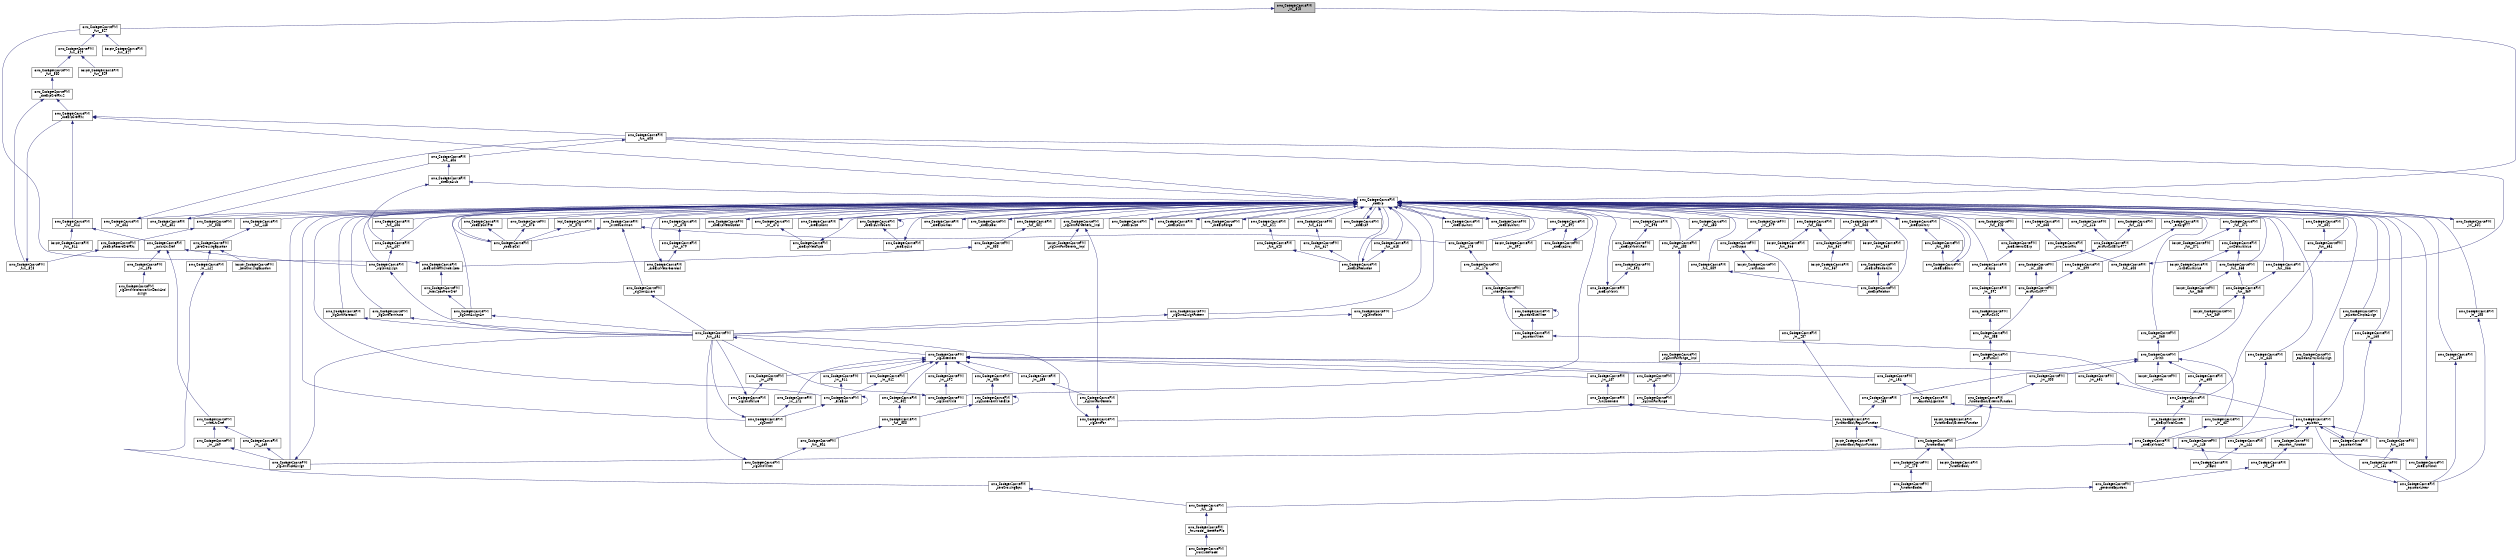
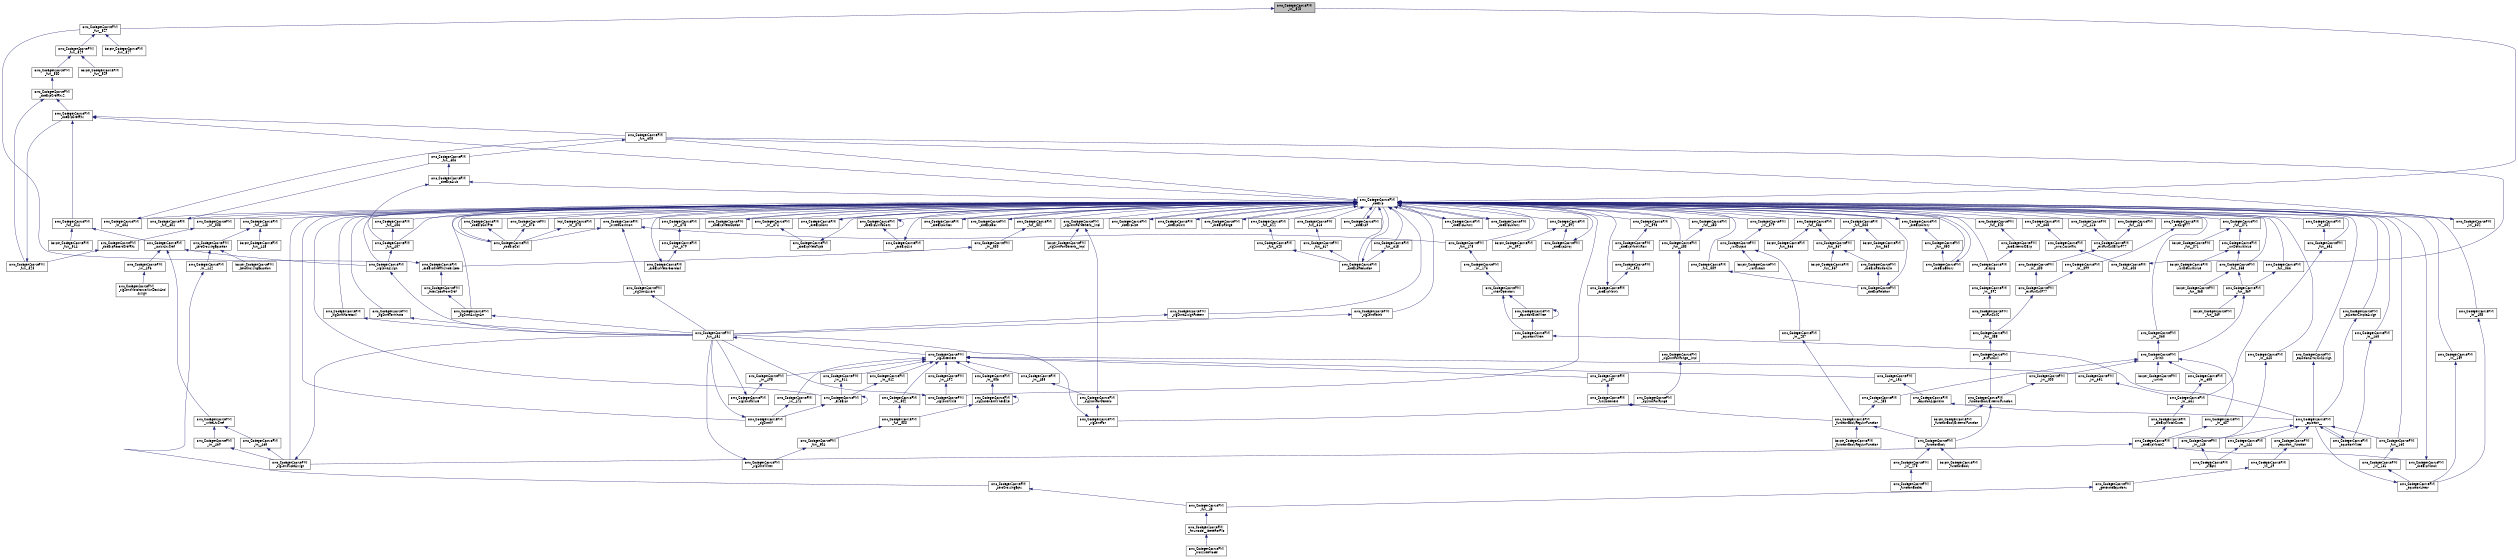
  digraph {
    fontname=Lato
    rankdir=TB
    node [color=black fillcolor=white fontname=Lato fontsize=10 shape=record style=filled]
    edge [color=midnightblue dir=back fontname=Lato fontsize=10 labelfontname=Helvetica labelfontsize=10 style=solid]
    n1 [fillcolor=grey75 fontcolor=black height=0.2 label="omc_CodegenSparseFMI\l_lm__525" width=0.4]
    n2 [height=0.2 label="omc_CodegenSparseFMI\l_fun__527" width=0.4]
    n3 [height=0.2 label="omc_CodegenSparseFMI\l_fun__529" width=0.4]
    n4 [height=0.2 label="boxptr_CodegenSparseFMI\l_fun__527" width=0.4]
    n5 [height=0.2 label="omc_CodegenSparseFMI\l_fun__530" width=0.4]
    n6 [height=0.2 label="boxptr_CodegenSparseFMI\l_fun__529" width=0.4]
    n7 [height=0.2 label="omc_CodegenSparseFMI\l_daeExpCrefRhs2" width=0.4]
    n8 [height=0.2 label="omc_CodegenSparseFMI\l_daeExpCrefRhs" width=0.4]
    n9 [height=0.2 label="omc_CodegenSparseFMI\l_fun__523" width=0.4]
    n10 [height=0.2 label="omc_CodegenSparseFMI\l_fun__605" width=0.4]
    n11 [height=0.2 label="omc_CodegenSparseFMI\l_daeExp" width=0.4]
    n12 [height=0.2 label="omc_CodegenSparseFMI\l_fun__514" width=0.4]
    n13 [height=0.2 label="omc_CodegenSparseFMI\l_fun__606" width=0.4]
    n14 [height=0.2 label="omc_CodegenSparseFMI\l_fun__457" width=0.4]
    n15 [height=0.2 label="omc_CodegenSparseFMI\l_assertCommon" width=0.4]
    n16 [height=0.2 label="omc_CodegenSparseFMI\l_daeExpCall" width=0.4]
    n17 [height=0.2 label="omc_CodegenSparseFMI\l_algStmtTupleAssign" width=0.4]
    n18 [height=0.2 label="omc_CodegenSparseFMI\l_elseExpr" width=0.4]
    n19 [height=0.2 label="omc_CodegenSparseFMI\l_algStmtIf" width=0.4]
    n20 [height=0.2 label="omc_CodegenSparseFMI\l_algStmtWhile" width=0.4]
    n21 [height=0.2 label="omc_CodegenSparseFMI\l_fun__160" width=0.4]
    n22 [height=0.2 label="omc_CodegenSparseFMI\l_fun__175" width=0.4]
    n23 [height=0.2 label="omc_CodegenSparseFMI\l_algStmtAssignPattern" width=0.4]
    n24 [height=0.2 label="omc_CodegenSparseFMI\l_lm__678" width=0.4]
    n25 [height=0.2 label="omc_CodegenSparseFMI\l_daeExpMetaOption" width=0.4]
    n26 [height=0.2 label="omc_CodegenSparseFMI\l_lm__674" width=0.4]
    n27 [height=0.2 label="omc_CodegenSparseFMI\l_daeExpCons" width=0.4]
    n28 [height=0.2 label="omc_CodegenSparseFMI\l_daeExpListToCons" width=0.4]
    n29 [height=0.2 label="omc_CodegenSparseFMI\l_lm__668" width=0.4]
    n30 [height=0.2 label="omc_CodegenSparseFMI\l_daeExpUnbox" width=0.4]
    n31 [height=0.2 label="omc_CodegenSparseFMI\l_daeExpBox" width=0.4]
    n32 [height=0.2 label="omc_CodegenSparseFMI\l_fun__654" width=0.4]
    n33 [height=0.2 label="omc_CodegenSparseFMI\l_lm__652" width=0.4]
    n34 [height=0.2 label="omc_CodegenSparseFMI\l_lm__640" width=0.4]
    n35 [height=0.2 label="omc_CodegenSparseFMI\l_daeExpReduction" width=0.4]
    n36 [height=0.2 label="omc_CodegenSparseFMI\l_fun__622" width=0.4]
    n37 [height=0.2 label="omc_CodegenSparseFMI\l_fun__618" width=0.4]
    n38 [height=0.2 label="omc_CodegenSparseFMI\l_fun__616" width=0.4]
    n39 [height=0.2 label="omc_CodegenSparseFMI\l_daeExpSize" width=0.4]
    n40 [height=0.2 label="omc_CodegenSparseFMI\l_daeExpCallPre" width=0.4]
    n41 [height=0.2 label="omc_CodegenSparseFMI\l_lm__604" width=0.4]
    n42 [height=0.2 label="omc_CodegenSparseFMI\l_lm__602" width=0.4]
    n43 [height=0.2 label="omc_CodegenSparseFMI\l_fun__601" width=0.4]
    n44 [height=0.2 label="omc_CodegenSparseFMI\l_daeExpCast" width=0.4]
    n45 [height=0.2 label="omc_CodegenSparseFMI\l_daeExpRange" width=0.4]
    n46 [height=0.2 label="omc_CodegenSparseFMI\l_lm__596" width=0.4]
    n47 [height=0.2 label="omc_CodegenSparseFMI\l_lm__592" width=0.4]
    n48 [height=0.2 label="omc_CodegenSparseFMI\l_lm__576" width=0.4]
    n49 [height=0.2 label="impl_CodegenSparseFMI\l_lm__575" width=0.4]
    n50 [height=0.2 label="omc_CodegenSparseFMI\l_daeExpIf" width=0.4]
    n51 [height=0.2 label="omc_CodegenSparseFMI\l_fun__566" width=0.4]
    n52 [height=0.2 label="omc_CodegenSparseFMI\l_fun__563" width=0.4]
    n53 [height=0.2 label="omc_CodegenSparseFMI\l_fun__559" width=0.4]
    n54 [height=0.2 label="omc_CodegenSparseFMI\l_daeExpLunary" width=0.4]
    n55 [height=0.2 label="omc_CodegenSparseFMI\l_daeExpLbinary" width=0.4]
    n56 [height=0.2 label="omc_CodegenSparseFMI\l_daeExpUnary" width=0.4]
    n57 [height=0.2 label="omc_CodegenSparseFMI\l_daeExpBinary" width=0.4]
    n58 [height=0.2 label="omc_CodegenSparseFMI\l_lm__538" width=0.4]
    n59 [height=0.2 label="omc_CodegenSparseFMI\l_fun__532" width=0.4]
    n60 [height=0.2 label="omc_CodegenSparseFMI\l_algStmtAssignArr" width=0.4]
    n61 [height=0.2 label="omc_CodegenSparseFMI\l_fun__520" width=0.4]
    n62 [height=0.2 label="omc_CodegenSparseFMI\l_extArg" width=0.4]
    n63 [height=0.2 label="omc_CodegenSparseFMI\l_algStmtReinit" width=0.4]
    n64 [height=0.2 label="omc_CodegenSparseFMI\l_algStmtNoretcall" width=0.4]
    n65 [height=0.2 label="omc_CodegenSparseFMI\l_algStmtTerminate" width=0.4]
    n66 [height=0.2 label="omc_CodegenSparseFMI\l_algStmtForGeneric__impl" width=0.4]
    n67 [height=0.2 label="omc_CodegenSparseFMI\l_fun__483" width=0.4]
    n68 [height=0.2 label="omc_CodegenSparseFMI\l_fun__480" width=0.4]
    n69 [height=0.2 label="omc_CodegenSparseFMI\l_algStmtAssign" width=0.4]
    n70 [height=0.2 label="omc_CodegenSparseFMI\l_fun__456" width=0.4]
    n71 [height=0.2 label="omc_CodegenSparseFMI\l_extArgF77" width=0.4]
    n72 [height=0.2 label="omc_CodegenSparseFMI\l_lm__416" width=0.4]
    n73 [height=0.2 label="omc_CodegenSparseFMI\l_fun__415" width=0.4]
    n74 [height=0.2 label="omc_CodegenSparseFMI\l_lm__379" width=0.4]
    n75 [height=0.2 label="omc_CodegenSparseFMI\l_fun__371" width=0.4]
    n76 [height=0.2 label="omc_CodegenSparseFMI\l_fun__368" width=0.4]
    n77 [height=0.2 label="omc_CodegenSparseFMI\l_fun__366" width=0.4]
    n78 [height=0.2 label="omc_CodegenSparseFMI\l_lm__365" width=0.4]
    n79 [height=0.2 label="omc_CodegenSparseFMI\l_lm__165" width=0.4]
    n80 [height=0.2 label="omc_CodegenSparseFMI\l_lm__159" width=0.4]
    n81 [height=0.2 label="omc_CodegenSparseFMI\l_lm__158" width=0.4]
    n82 [height=0.2 label="omc_CodegenSparseFMI\l_equationArrayCallAssign" width=0.4]
    n83 [height=0.2 label="omc_CodegenSparseFMI\l_equationSimpleAssign" width=0.4]
    n84 [height=0.2 label="omc_CodegenSparseFMI\l_fun__148" width=0.4]
    n85 [height=0.2 label="omc_CodegenSparseFMI\l_scalarLhsCref" width=0.4]
    n86 [height=0.2 label="boxptr_CodegenSparseFMI\l_fun__514" width=0.4]
    n87 [height=0.2 label="omc_CodegenSparseFMI\l_daeExpAsub" width=0.4]
    n88 [height=0.2 label="omc_CodegenSparseFMI\l_algStmtAssert" width=0.4]
    n89 [height=0.2 label="omc_CodegenSparseFMI\l_fun__454" width=0.4]
    n90 [height=0.2 label="omc_CodegenSparseFMI\l_lm__161" width=0.4]
    n91 [height=0.2 label="omc_CodegenSparseFMI\l_lm__176" width=0.4]
    n92 [height=0.2 label="omc_CodegenSparseFMI\l_fun__679" width=0.4]
    n93 [height=0.2 label="omc_CodegenSparseFMI\l_daeExpMetaTuple" width=0.4]
    n94 [height=0.2 label="omc_CodegenSparseFMI\l_daeExpList" width=0.4]
    n95 [height=0.2 label="omc_CodegenSparseFMI\l_arrayScalarRhs" width=0.4]
    n96 [height=0.2 label="omc_CodegenSparseFMI\l_lm__661" width=0.4]
    n97 [height=0.2 label="omc_CodegenSparseFMI\l_daeExpMatch2" width=0.4]
    n98 [height=0.2 label="omc_CodegenSparseFMI\l_fun__623" width=0.4]
    n99 [height=0.2 label="omc_CodegenSparseFMI\l_fun__617" width=0.4]
    n100 [height=0.2 label="omc_CodegenSparseFMI\l_daeExpMatrixRow" width=0.4]
    n101 [height=0.2 label="omc_CodegenSparseFMI\l_daeExpArray" width=0.4]
    n102 [height=0.2 label="boxptr_CodegenSparseFMI\l_lm__592" width=0.4]
    n103 [height=0.2 label="omc_CodegenSparseFMI\l_fun__567" width=0.4]
    n104 [height=0.2 label="boxptr_CodegenSparseFMI\l_fun__566" width=0.4]
    n105 [height=0.2 label="boxptr_CodegenSparseFMI\l_fun__563" width=0.4]
    n106 [height=0.2 label="omc_CodegenSparseFMI\l_daeExpRelation" width=0.4]
    n107 [height=0.2 label="omc_CodegenSparseFMI\l_fun__550" width=0.4]
    n108 [height=0.2 label="omc_CodegenSparseFMI\l_daeExpRecordCrefRhs" width=0.4]
    n109 [height=0.2 label="omc_CodegenSparseFMI\l_lm__533" width=0.4]
    n110 [height=0.2 label="omc_CodegenSparseFMI\l_daeExternalCExp" width=0.4]
    n111 [height=0.2 label="omc_CodegenSparseFMI\l_lm__392" width=0.4]
    n112 [height=0.2 label="omc_CodegenSparseFMI\l_algStmtForGeneric" width=0.4]
    n113 [height=0.2 label="boxptr_CodegenSparseFMI\l_algStmtForGeneric__impl" width=0.4]
    n114 [height=0.2 label="omc_CodegenSparseFMI\l_algStmtForRange__impl" width=0.4]
    n115 [height=0.2 label="omc_CodegenSparseFMI\l_lm__399" width=0.4]
    n116 [height=0.2 label="omc_CodegenSparseFMI\l_extFunCallBiVarF77" width=0.4]
    n117 [height=0.2 label="omc_CodegenSparseFMI\l_varOutput" width=0.4]
    n118 [height=0.2 label="omc_CodegenSparseFMI\l_varDefaultValue" width=0.4]
    n119 [height=0.2 label="boxptr_CodegenSparseFMI\l_fun__371" width=0.4]
    n120 [height=0.2 label="omc_CodegenSparseFMI\l_fun__369" width=0.4]
    n121 [height=0.2 label="boxptr_CodegenSparseFMI\l_fun__368" width=0.4]
    n122 [height=0.2 label="omc_CodegenSparseFMI\l_varInit" width=0.4]
    n123 [height=0.2 label="omc_CodegenSparseFMI\l_equationMixed" width=0.4]
    n124 [height=0.2 label="omc_CodegenSparseFMI\l_equationLinear" width=0.4]
    n125 [height=0.2 label="omc_CodegenSparseFMI\l_equation__" width=0.4]
    n126 [height=0.2 label="omc_CodegenSparseFMI\l_zeroCrossingEquation" width=0.4]
+   n127 [height=0.2 label="boxptr_CodegenSparseFMI\l_fun__148" width=0.4]
    n128 [height=0.2 label="omc_CodegenSparseFMI\l_algStatement" width=0.4]
    n129 [height=0.2 label="omc_CodegenSparseFMI\l_lm__651" width=0.4]
    n130 [height=0.2 label="omc_CodegenSparseFMI\l_lm__512" width=0.4]
    n131 [height=0.2 label="omc_CodegenSparseFMI\l_lm__511" width=0.4]
    n132 [height=0.2 label="omc_CodegenSparseFMI\l_lm__506" width=0.4]
    n133 [height=0.2 label="omc_CodegenSparseFMI\l_lm__502" width=0.4]
    n134 [height=0.2 label="omc_CodegenSparseFMI\l_lm__498" width=0.4]
    n135 [height=0.2 label="omc_CodegenSparseFMI\l_lm__492" width=0.4]
    n136 [height=0.2 label="omc_CodegenSparseFMI\l_lm__485" width=0.4]
-   n137 [height=0.2 label="omc_CodegenSparseFMI\l_lm__477" width=0.4]
    n138 [height=0.2 label="omc_CodegenSparseFMI\l_lm__474" width=0.4]
    n139 [height=0.2 label="omc_CodegenSparseFMI\l_lm__437" width=0.4]
    n140 [height=0.2 label="omc_CodegenSparseFMI\l_lm__154" width=0.4]
    n141 [height=0.2 label="omc_CodegenSparseFMI\l_algStatementWhenElse" width=0.4]
    n142 [height=0.2 label="omc_CodegenSparseFMI\l_fun__503" width=0.4]
    n143 [height=0.2 label="omc_CodegenSparseFMI\l_algStmtFailure" width=0.4]
    n144 [height=0.2 label="omc_CodegenSparseFMI\l_algStmtForRange" width=0.4]
    n145 [height=0.2 label="omc_CodegenSparseFMI\l_funStatement" width=0.4]
    n146 [height=0.2 label="omc_CodegenSparseFMI\l_equationAlgorithm" width=0.4]
    n147 [height=0.2 label="omc_CodegenSparseFMI\l_daeExpMatchCases" width=0.4]
    n148 [height=0.2 label="omc_CodegenSparseFMI\l_daeExpMatch" width=0.4]
    n149 [height=0.2 label="omc_CodegenSparseFMI\l_fun__504" width=0.4]
    n150 [height=0.2 label="omc_CodegenSparseFMI\l_algStmtWhen" width=0.4]
    n151 [height=0.2 label="omc_CodegenSparseFMI\l_algStmtFor" width=0.4]
    n152 [height=0.2 label="omc_CodegenSparseFMI\l_functionBodyRegularFunction" width=0.4]
    n153 [height=0.2 label="boxptr_CodegenSparseFMI\l_functionBodyRegularFunction" width=0.4]
    n154 [height=0.2 label="omc_CodegenSparseFMI\l_functionBody" width=0.4]
    n155 [height=0.2 label="boxptr_CodegenSparseFMI\l_functionBody" width=0.4]
    n156 [height=0.2 label="omc_CodegenSparseFMI\l_lm__275" width=0.4]
    n157 [height=0.2 label="omc_CodegenSparseFMI\l_functionBodies" width=0.4]
    n158 [height=0.2 label="omc_CodegenSparseFMI\l_lm__145" width=0.4]
    n159 [height=0.2 label="omc_CodegenSparseFMI\l_lm__144" width=0.4]
    n160 [height=0.2 label="omc_CodegenSparseFMI\l_equation__function" width=0.4]
    n161 [height=0.2 label="omc_CodegenSparseFMI\l_allEqns" width=0.4]
    n162 [height=0.2 label="omc_CodegenSparseFMI\l_lm__49" width=0.4]
    n163 [height=0.2 label="omc_CodegenSparseFMI\l_generateEquations" width=0.4]
    n164 [height=0.2 label="omc_CodegenSparseFMI\l_fun__45" width=0.4]
    n165 [height=0.2 label="omc_CodegenSparseFMI\l_fmumodel__identifierFile" width=0.4]
    n166 [height=0.2 label="omc_CodegenSparseFMI\l_translateModel" width=0.4]
    n167 [height=0.2 label="omc_CodegenSparseFMI\l_whenOperators" width=0.4]
    n168 [height=0.2 label="omc_CodegenSparseFMI\l_equationElseWhen" width=0.4]
    n169 [height=0.2 label="omc_CodegenSparseFMI\l_equationWhen" width=0.4]
    n170 [height=0.2 label="omc_CodegenSparseFMI\l_daeExpMetarecordcall" width=0.4]
    n171 [height=0.2 label="omc_CodegenSparseFMI\l_fun__603" width=0.4]
    n172 [height=0.2 label="omc_CodegenSparseFMI\l_lm__594" width=0.4]
    n173 [height=0.2 label="omc_CodegenSparseFMI\l_daeExpMatrix" width=0.4]
    n174 [height=0.2 label="omc_CodegenSparseFMI\l_daeExpRelationSim" width=0.4]
    n175 [height=0.2 label="boxptr_CodegenSparseFMI\l_fun__567" width=0.4]
    n176 [height=0.2 label="omc_CodegenSparseFMI\l_daeExpCrefRhsIndexSpec" width=0.4]
    n177 [height=0.2 label="omc_CodegenSparseFMI\l_indexSpecFromCref" width=0.4]
    n178 [height=0.2 label="omc_CodegenSparseFMI\l_extFunCallC" width=0.4]
    n179 [height=0.2 label="omc_CodegenSparseFMI\l_fun__388" width=0.4]
    n180 [height=0.2 label="omc_CodegenSparseFMI\l_extFunCall" width=0.4]
    n181 [height=0.2 label="omc_CodegenSparseFMI\l_functionBodyExternalFunction" width=0.4]
    n182 [height=0.2 label="boxptr_CodegenSparseFMI\l_functionBodyExternalFunction" width=0.4]
    n183 [height=0.2 label="omc_CodegenSparseFMI\l_extFunCallF77" width=0.4]
    n184 [height=0.2 label="omc_CodegenSparseFMI\l_lm__403" width=0.4]
    n185 [height=0.2 label="boxptr_CodegenSparseFMI\l_varOutput" width=0.4]
    n186 [height=0.2 label="omc_CodegenSparseFMI\l_lm__287" width=0.4]
    n187 [height=0.2 label="boxptr_CodegenSparseFMI\l_varDefaultValue" width=0.4]
    n188 [height=0.2 label="boxptr_CodegenSparseFMI\l_fun__369" width=0.4]
    n189 [height=0.2 label="omc_CodegenSparseFMI\l_lm__655" width=0.4]
    n190 [height=0.2 label="omc_CodegenSparseFMI\l_lm__637" width=0.4]
    n191 [height=0.2 label="boxptr_CodegenSparseFMI\l_varInit" width=0.4]
    n192 [height=0.2 label="omc_CodegenSparseFMI\l_lm__303" width=0.4]
    n193 [height=0.2 label="omc_CodegenSparseFMI\l_lm__283" width=0.4]
    n194 [height=0.2 label="boxptr_CodegenSparseFMI\l_zeroCrossingEquation" width=0.4]
    n195 [height=0.2 label="omc_CodegenSparseFMI\l_lm__142" width=0.4]
    n196 [height=0.2 label="omc_CodegenSparseFMI\l_zeroCrossingEqns" width=0.4]
    n197 [height=0.2 label="omc_CodegenSparseFMI\l_lm__496" width=0.4]
    n198 [height=0.2 label="omc_CodegenSparseFMI\l_writeLhsCref" width=0.4]
    n199 [height=0.2 label="omc_CodegenSparseFMI\l_algStmtMatchcasesVarDeclsAnd\lAssign" width=0.4]
    n200 [height=0.2 label="omc_CodegenSparseFMI\l_lm__469" width=0.4]
    n201 [height=0.2 label="omc_CodegenSparseFMI\l_lm__465" width=0.4]
    n1 -> n2
    n2 -> n3
    n2 -> n4
    n3 -> n5
    n3 -> n6
    n5 -> n7
    n7 -> n8
    n7 -> n9
    n8 -> n10
    n8 -> n11
    n8 -> n12
    n9 -> n8
    n10 -> n13
    n11 -> n1
    n11 -> n10
    n11 -> n14
    n11 -> n15
    n11 -> n16
    n11 -> n17
    n11 -> n18
    n11 -> n19
    n11 -> n20
    n11 -> n21
    n11 -> n22
    n11 -> n23
    n11 -> n24
    n11 -> n25
    n11 -> n26
    n11 -> n27
    n11 -> n28
    n11 -> n29
    n11 -> n30
    n11 -> n31
    n11 -> n32
    n11 -> n33
    n11 -> n34
    n11 -> n35
    n11 -> n36
    n11 -> n37
    n11 -> n38
    n11 -> n39
    n11 -> n40
    n11 -> n41
    n11 -> n42
    n11 -> n43
    n11 -> n44
    n11 -> n45
    n11 -> n46
    n11 -> n47
    n11 -> n48
    n11 -> n49
    n11 -> n50
    n11 -> n51
    n11 -> n52
    n11 -> n53
    n11 -> n54
    n11 -> n55
    n11 -> n56
    n11 -> n57
    n11 -> n58
    n11 -> n59
    n11 -> n60
    n11 -> n61
    n11 -> n62
    n11 -> n63
    n11 -> n64
    n11 -> n65
    n11 -> n66
    n11 -> n67
    n11 -> n68
    n11 -> n69
    n11 -> n70
    n11 -> n71
    n11 -> n72
    n11 -> n73
    n11 -> n74
    n11 -> n75
    n11 -> n76
    n11 -> n77
    n11 -> n78
    n11 -> n79
    n11 -> n80
    n11 -> n81
    n11 -> n82
    n11 -> n83
    n11 -> n84
    n12 -> n85
    n12 -> n86
    n13 -> n87
    n14 -> n69
    n15 -> n16
    n15 -> n22
    n15 -> n88
    n16 -> n11
    n17 -> n89
    n18 -> n18
    n18 -> n19
    n19 -> n89
    n20 -> n89
    n21 -> n90
    n22 -> n91
    n23 -> n89
    n24 -> n92
    n25 -> n11
    n26 -> n93
    n27 -> n11
    n28 -> n28
    n28 -> n94
    n29 -> n95
    n30 -> n11
    n31 -> n11
    n32 -> n96
    n33 -> n32
    n34 -> n97
    n35 -> n11
    n36 -> n98
    n37 -> n35
    n38 -> n99
    n39 -> n11
    n40 -> n16
    n41 -> n10
    n42 -> n10
    n43 -> n13
    n44 -> n11
    n45 -> n11
    n46 -> n100
    n47 -> n101
    n47 -> n102
    n48 -> n16
    n49 -> n16
    n50 -> n11
    n51 -> n103
    n51 -> n104
    n52 -> n103
    n52 -> n105
    n53 -> n106
    n54 -> n11
    n55 -> n11
    n56 -> n11
    n56 -> n107
    n57 -> n11
    n58 -> n108
    n59 -> n109
    n60 -> n89
    n61 -> n110
    n62 -> n111
    n63 -> n89
    n64 -> n89
    n65 -> n89
    n66 -> n112
    n66 -> n113
    n67 -> n114
    n68 -> n67
    n69 -> n89
    n70 -> n14
    n71 -> n115
    n72 -> n116
    n73 -> n116
    n74 -> n117
    n75 -> n118
    n75 -> n119
    n76 -> n120
    n76 -> n121
    n77 -> n120
    n78 -> n122
    n79 -> n123
    n80 -> n124
    n81 -> n124
    n82 -> n125
    n83 -> n125
    n84 -> n126
+   n84 -> n127
    n85 -> n69
    n85 -> n197
    n85 -> n198
    n87 -> n11
    n87 -> n14
    n88 -> n89
    n89 -> n128
    n90 -> n124
    n91 -> n167
    n92 -> n170
    n93 -> n11
    n94 -> n11
    n95 -> n171
    n96 -> n147
    n97 -> n17
    n97 -> n148
    n98 -> n35
    n99 -> n35
    n100 -> n172
    n101 -> n11
+   n103 -> n174
    n103 -> n175
    n106 -> n11
    n107 -> n57
    n108 -> n9
    n109 -> n176
    n110 -> n62
    n111 -> n178
    n112 -> n151
    n114 -> n144
    n115 -> n183
    n116 -> n184
    n117 -> n185
    n117 -> n186
    n118 -> n76
    n118 -> n187
    n120 -> n122
    n120 -> n188
    n122 -> n189
    n122 -> n190
    n122 -> n191
    n122 -> n192
    n122 -> n193
    n123 -> n125
    n124 -> n125
    n125 -> n21
    n125 -> n123
    n125 -> n158
    n125 -> n159
    n125 -> n160
    n126 -> n194
    n126 -> n195
    n128 -> n129
    n128 -> n130
    n128 -> n131
    n128 -> n132
    n128 -> n133
    n128 -> n134
    n128 -> n135
    n128 -> n136
-   n128 -> n137
    n128 -> n138
    n128 -> n139
    n128 -> n140
    n129 -> n96
    n130 -> n18
    n131 -> n18
    n132 -> n141
    n133 -> n142
    n134 -> n143
    n135 -> n20
    n136 -> n112
-   n137 -> n144
    n138 -> n19
    n139 -> n145
    n140 -> n146
    n141 -> n141
    n141 -> n142
    n142 -> n149
    n143 -> n89
    n144 -> n151
    n145 -> n152
    n146 -> n125
    n147 -> n97
    n148 -> n11
    n149 -> n150
    n150 -> n89
    n151 -> n89
    n152 -> n153
    n152 -> n154
    n154 -> n155
    n154 -> n156
    n156 -> n157
    n158 -> n161
    n159 -> n161
    n160 -> n162
    n162 -> n163
    n163 -> n164
    n164 -> n165
    n165 -> n166
    n167 -> n168
    n167 -> n169
    n168 -> n168
    n168 -> n169
    n169 -> n125
    n170 -> n11
    n171 -> n10
    n172 -> n173
    n173 -> n11
    n174 -> n106
    n176 -> n2
    n176 -> n177
    n177 -> n60
    n178 -> n179
    n179 -> n180
    n180 -> n181
    n181 -> n154
    n181 -> n182
    n183 -> n179
    n184 -> n183
    n186 -> n152
    n189 -> n96
    n190 -> n97
    n192 -> n181
    n193 -> n152
    n195 -> n196
    n196 -> n164
    n197 -> n199
    n198 -> n200
    n198 -> n201
    n200 -> n17
    n201 -> n17
  }
